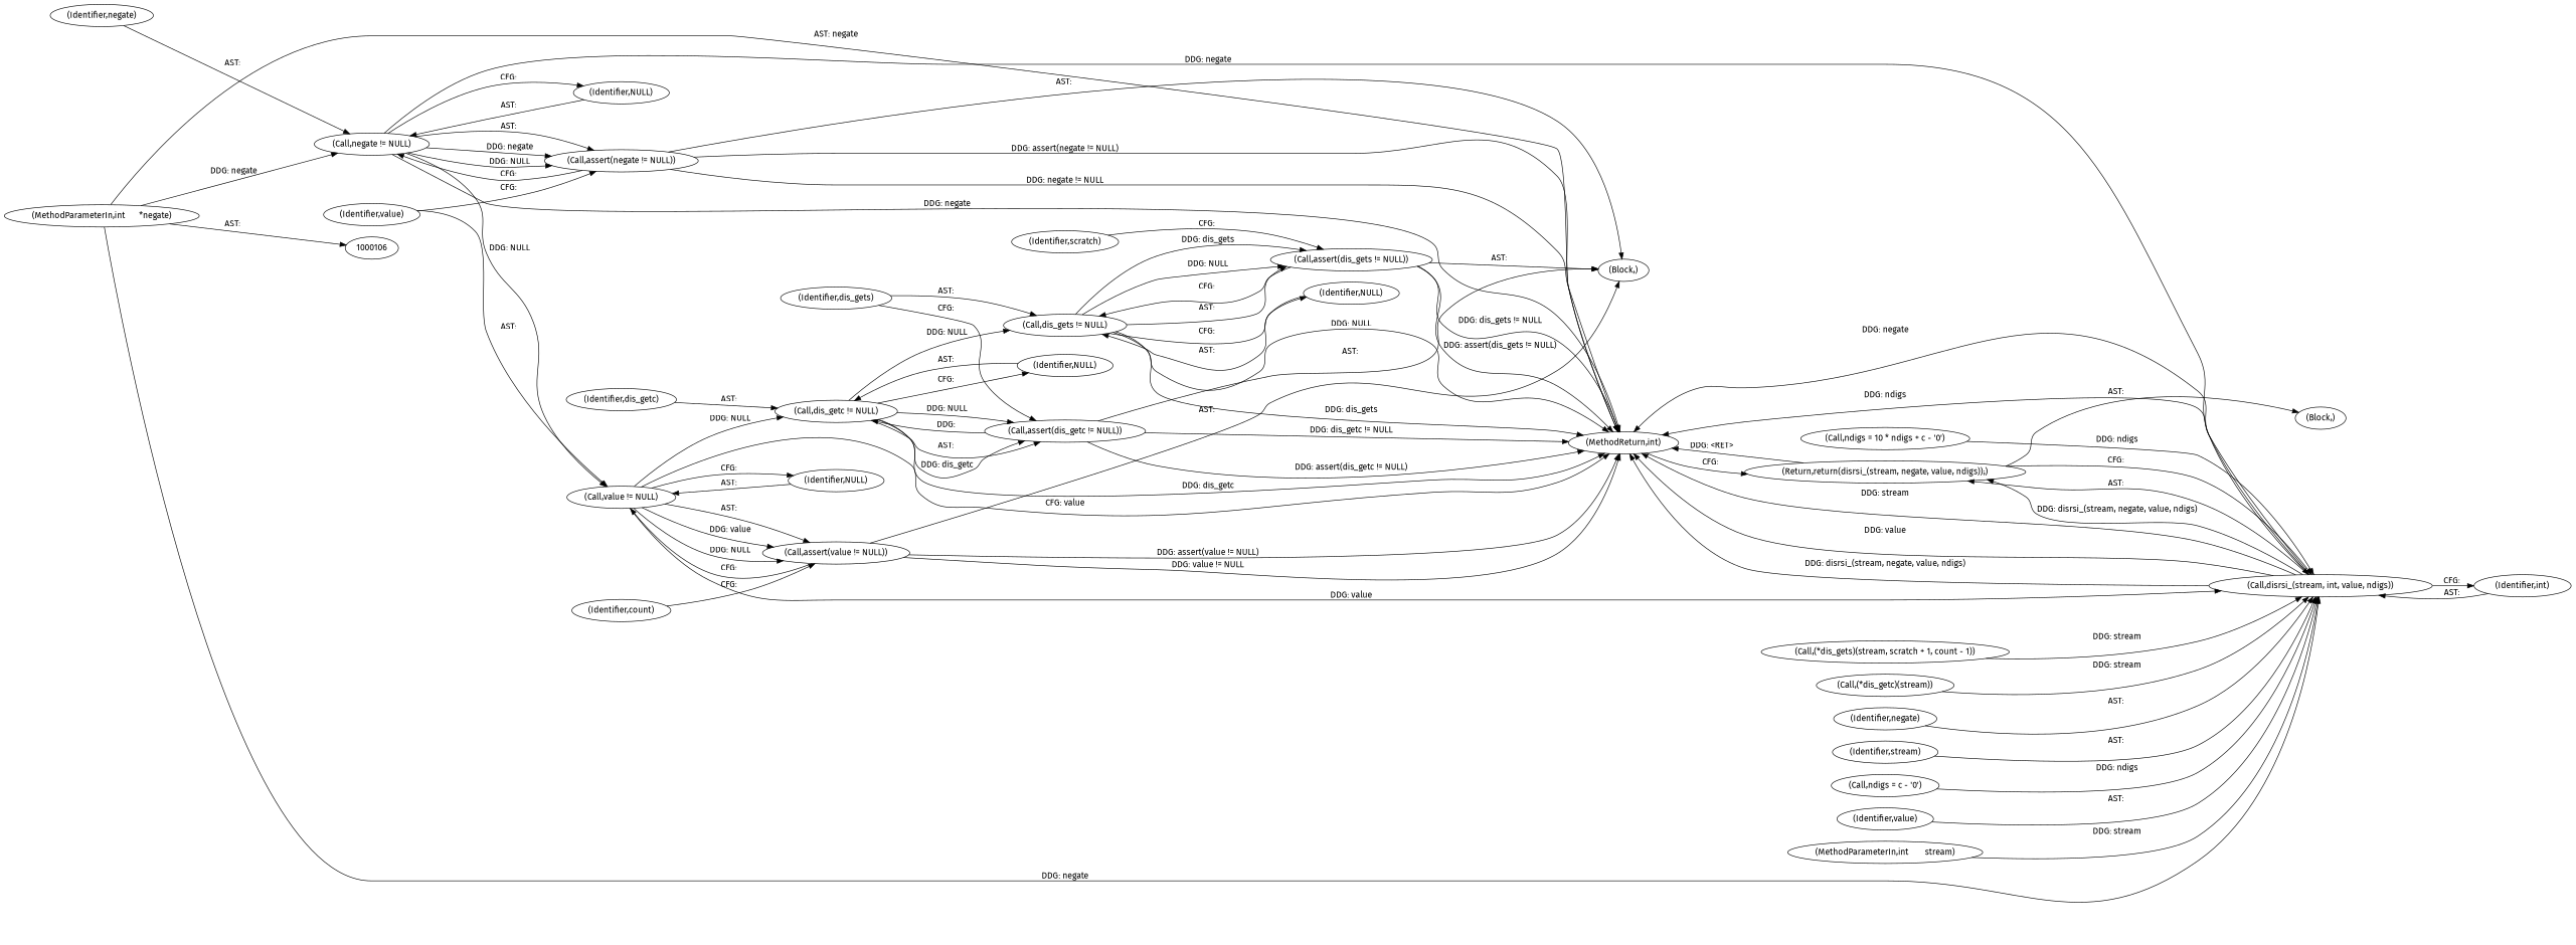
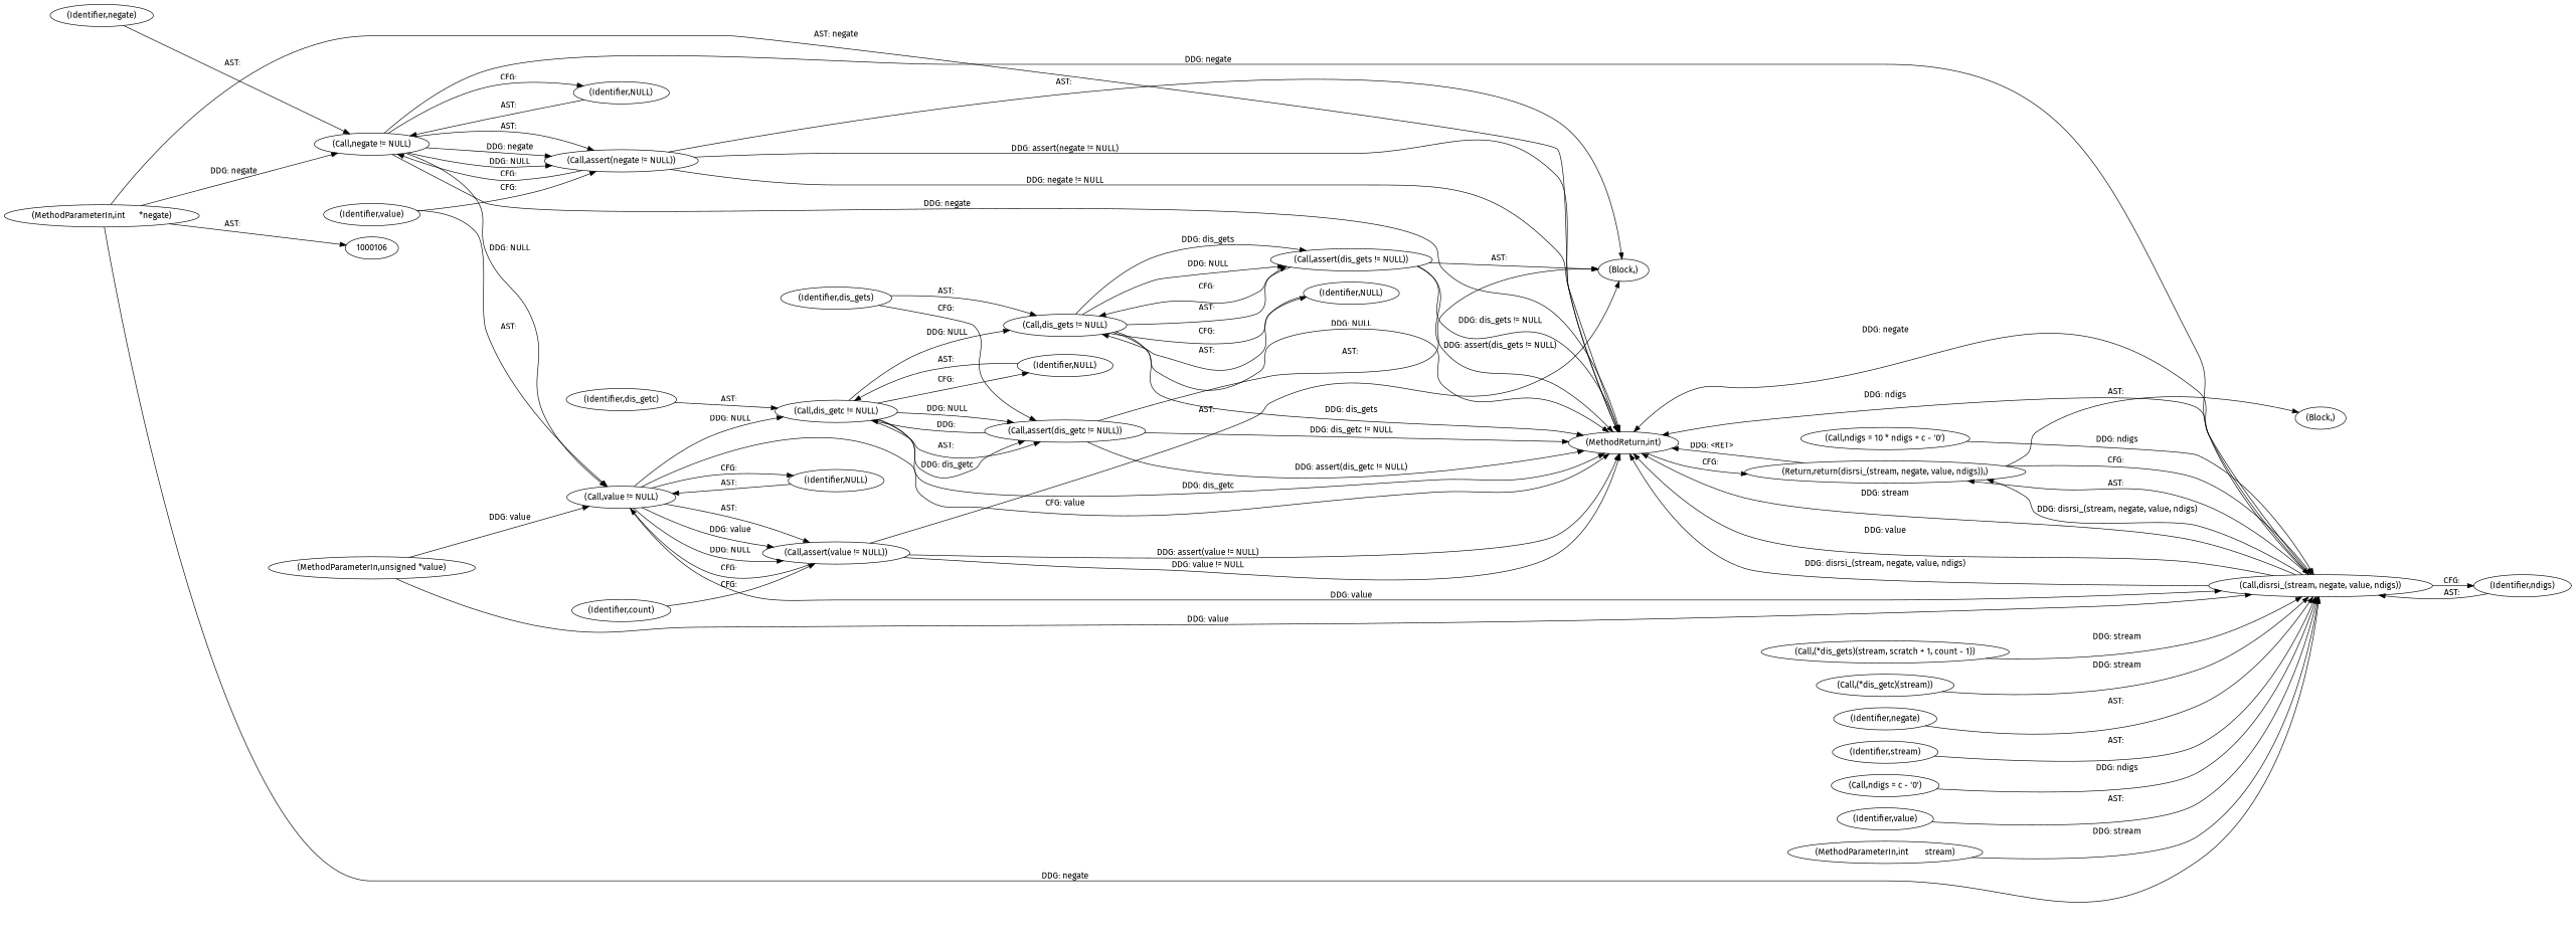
  digraph {
    fontname="Fira Sans"
    rankdir=LR
    node [fontname="Fira Sans"]
    edge [fontname="Fira Sans"]
    n1 [label="(Call,negate != NULL)"]
    n2 [label="(Call,assert(negate != NULL))"]
    n3 [label="(Call,value != NULL)"]
-   n4 [label="(Call,disrsi_(stream, int, value, ndigs))"]
+   n4 [label="(Call,disrsi_(stream, negate, value, ndigs))"]
    n5 [label="(MethodReturn,int)"]
    n6 [label="(Identifier,NULL)"]
    n7 [label="(Block,)"]
    n8 [label="(Call,assert(value != NULL))"]
    n9 [label="(Call,dis_getc != NULL)"]
    n10 [label="(Identifier,NULL)"]
    n11 [label="(Return,return(disrsi_(stream, negate, value, ndigs));)"]
-   n12 [label="(Identifier,int)"]
+   n12 [label="(Identifier,ndigs)"]
    n13 [label="(MethodParameterIn,int      *negate)"]
    1000106
    n15 [label="(Call,assert(dis_getc != NULL))"]
    n16 [label="(Call,dis_gets != NULL)"]
    n17 [label="(Identifier,NULL)"]
    n18 [label="(Call,assert(dis_gets != NULL))"]
    n19 [label="(Identifier,NULL)"]
    n20 [label="(Block,)"]
    n21 [label="(Call,(*dis_gets)(stream, scratch + 1, count - 1))"]
    n22 [label="(Identifier,count)"]
    n23 [label="(Call,(*dis_getc)(stream))"]
    n24 [label="(Identifier,negate)"]
    n25 [label="(Identifier,dis_getc)"]
    n26 [label="(Identifier,value)"]
    n27 [label="(Identifier,negate)"]
-   n28 [label="(Identifier,scratch)"]
    n29 [label="(Identifier,stream)"]
    n30 [label="(Identifier,dis_gets)"]
    n31 [label="(Call,ndigs = c - '0')"]
    n32 [label="(Identifier,value)"]
    n33 [label="(MethodParameterIn,int       stream)"]
+   n34 [label="(MethodParameterIn,unsigned *value)"]
    n35 [label="(Call,ndigs = 10 * ndigs + c - '0')"]
    n1 -> n2 [label="AST: "]
    n1 -> n2 [label="DDG: negate"]
    n1 -> n2 [label="DDG: NULL"]
    n1 -> n3 [label="DDG: NULL"]
    n1 -> n4 [label="DDG: negate"]
    n1 -> n5 [label="DDG: negate"]
    n1 -> n6 [label="CFG: "]
    n2 -> n1 [label="CFG: "]
    n2 -> n5 [label="DDG: assert(negate != NULL)"]
    n2 -> n5 [label="DDG: negate != NULL"]
    n2 -> n7 [label="AST: "]
    n3 -> n4 [label="DDG: value"]
    n3 -> n5 [label="CFG: value"]
    n3 -> n8 [label="AST: "]
    n3 -> n8 [label="DDG: value"]
    n3 -> n8 [label="DDG: NULL"]
    n3 -> n9 [label="DDG: NULL"]
    n3 -> n10 [label="CFG: "]
    n4 -> n5 [label="DDG: stream"]
    n4 -> n5 [label="DDG: value"]
    n4 -> n5 [label="DDG: disrsi_(stream, negate, value, ndigs)"]
    n4 -> n5 [label="DDG: negate"]
    n4 -> n5 [label="DDG: ndigs"]
    n4 -> n11 [label="AST: "]
    n4 -> n11 [label="DDG: disrsi_(stream, negate, value, ndigs)"]
    n4 -> n12 [label="CFG: "]
    n5 -> n11 [label="CFG: "]
    n6 -> n1 [label="AST: "]
    n8 -> n3 [label="CFG: "]
    n8 -> n5 [label="DDG: assert(value != NULL)"]
    n8 -> n5 [label="DDG: value != NULL"]
    n8 -> n7 [label="AST: "]
    n9 -> n5 [label="DDG: dis_getc"]
    n9 -> n15 [label="AST: "]
    n9 -> n15 [label="DDG: dis_getc"]
    n9 -> n15 [label="DDG: NULL"]
    n9 -> n16 [label="DDG: NULL"]
    n9 -> n17 [label="CFG: "]
    n10 -> n3 [label="AST: "]
    n11 -> n4 [label="CFG: "]
    n11 -> n5 [label="DDG: <RET>"]
    n11 -> n20 [label="AST: "]
    n12 -> n4 [label="AST: "]
    n13 -> n1 [label="DDG: negate"]
    n13 -> n4 [label="DDG: negate"]
    n13 -> n5 [label="AST: negate"]
    n13 -> 1000106 [label="AST: "]
    n15 -> n5 [label="DDG: dis_getc != NULL"]
    n15 -> n5 [label="DDG: assert(dis_getc != NULL)"]
    n15 -> n7 [label="AST: "]
    n15 -> n9 [label="DDG: "]
    n16 -> n5 [label="DDG: NULL"]
    n16 -> n5 [label="DDG: dis_gets"]
    n16 -> n18 [label="AST: "]
    n16 -> n18 [label="DDG: dis_gets"]
    n16 -> n18 [label="DDG: NULL"]
    n16 -> n19 [label="CFG: "]
    n17 -> n9 [label="AST: "]
    n18 -> n5 [label="DDG: assert(dis_gets != NULL)"]
    n18 -> n5 [label="DDG: dis_gets != NULL"]
    n18 -> n7 [label="AST: "]
    n18 -> n16 [label="CFG: "]
    n19 -> n16 [label="AST: "]
    n21 -> n4 [label="DDG: stream"]
    n22 -> n8 [label="CFG: "]
    n23 -> n4 [label="DDG: stream"]
    n24 -> n1 [label="AST: "]
    n25 -> n9 [label="AST: "]
    n26 -> n2 [label="CFG: "]
    n26 -> n3 [label="AST: "]
    n27 -> n4 [label="AST: "]
-   n28 -> n18 [label="CFG: "]
    n29 -> n4 [label="AST: "]
    n30 -> n15 [label="CFG: "]
    n30 -> n16 [label="AST: "]
    n31 -> n4 [label="DDG: ndigs"]
    n32 -> n4 [label="AST: "]
    n33 -> n4 [label="DDG: stream"]
+   n34 -> n3 [label="DDG: value"]
+   n34 -> n4 [label="DDG: value"]
    n35 -> n4 [label="DDG: ndigs"]
  }
